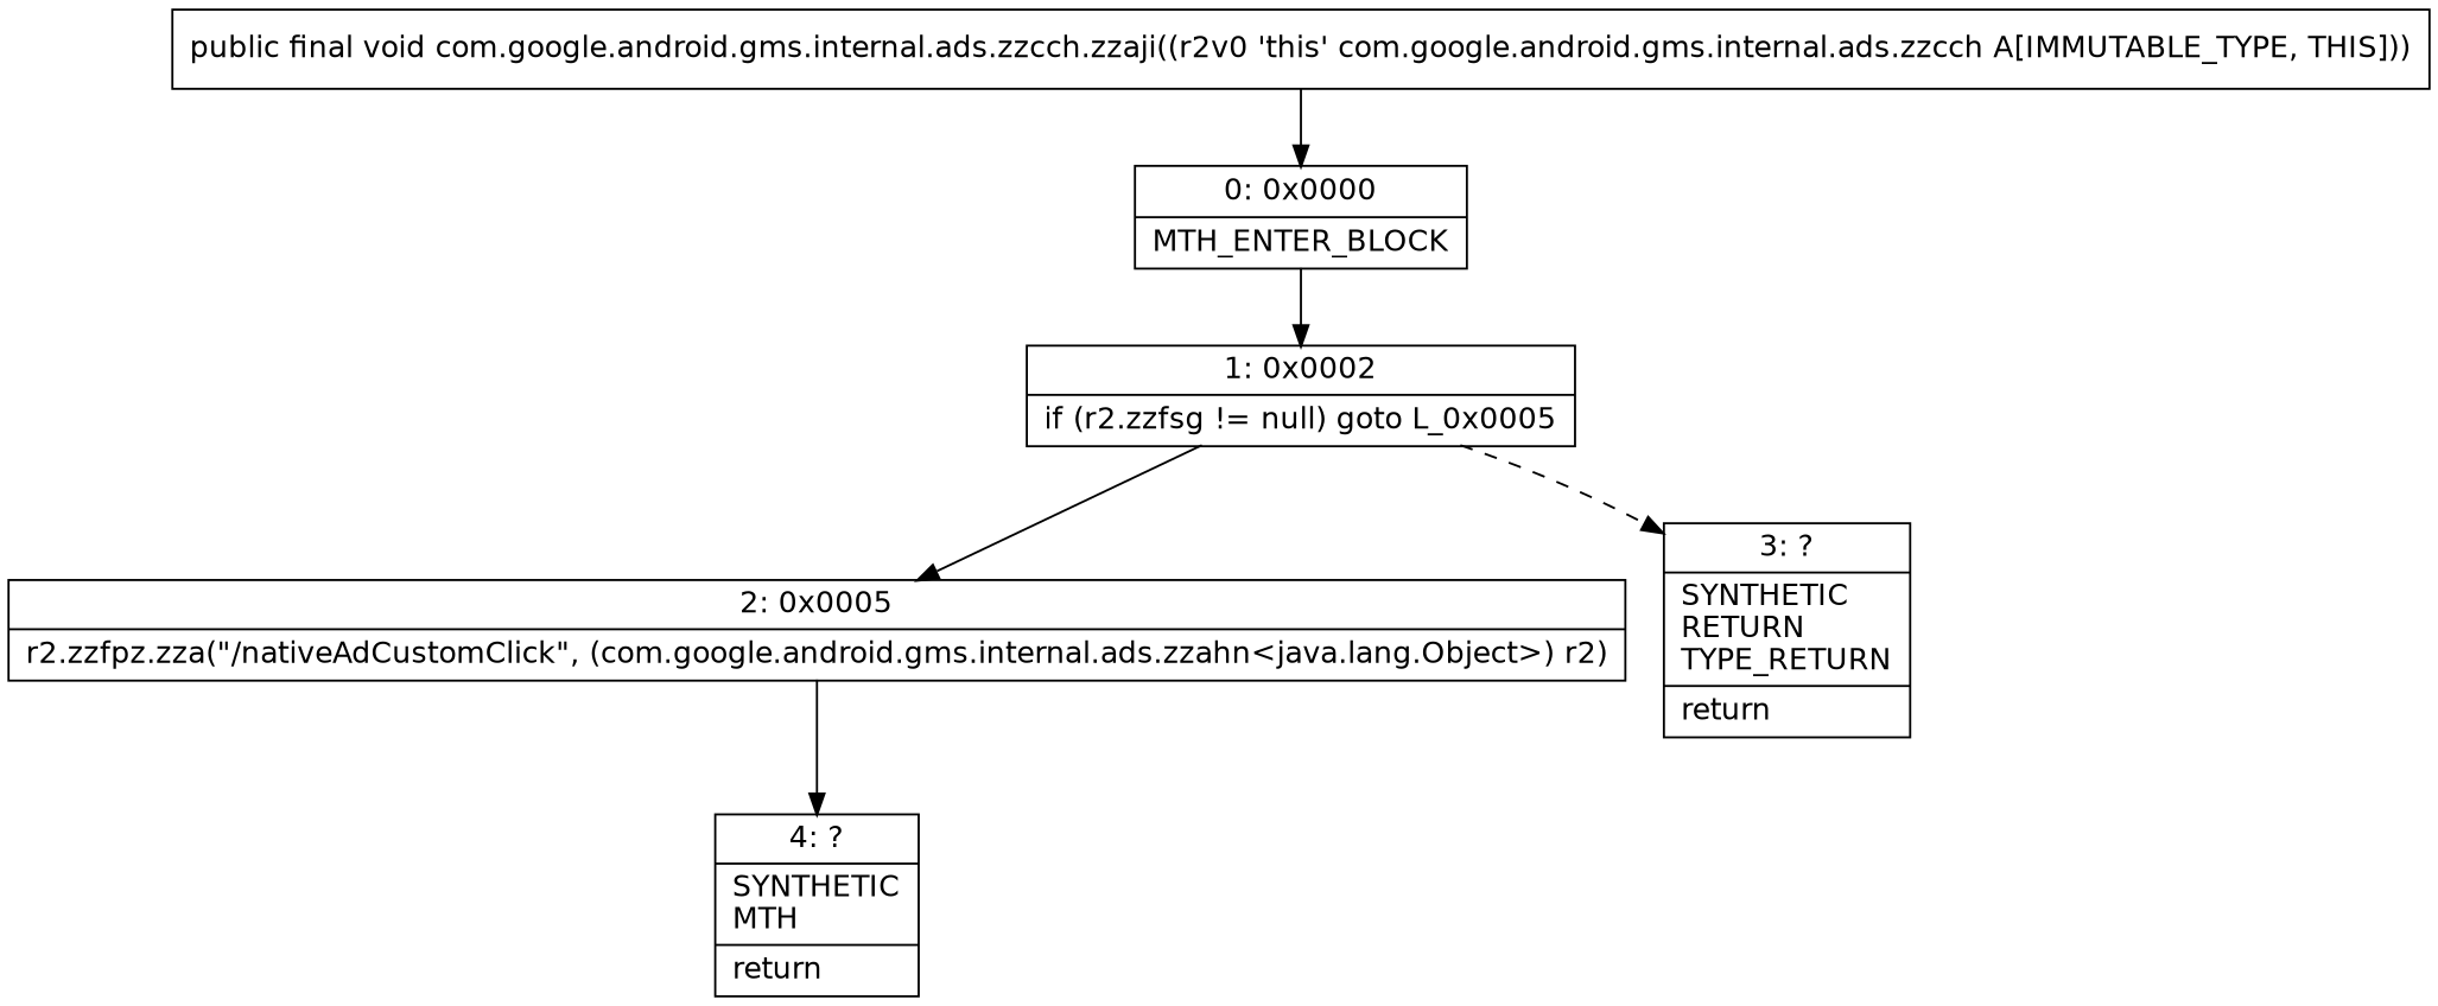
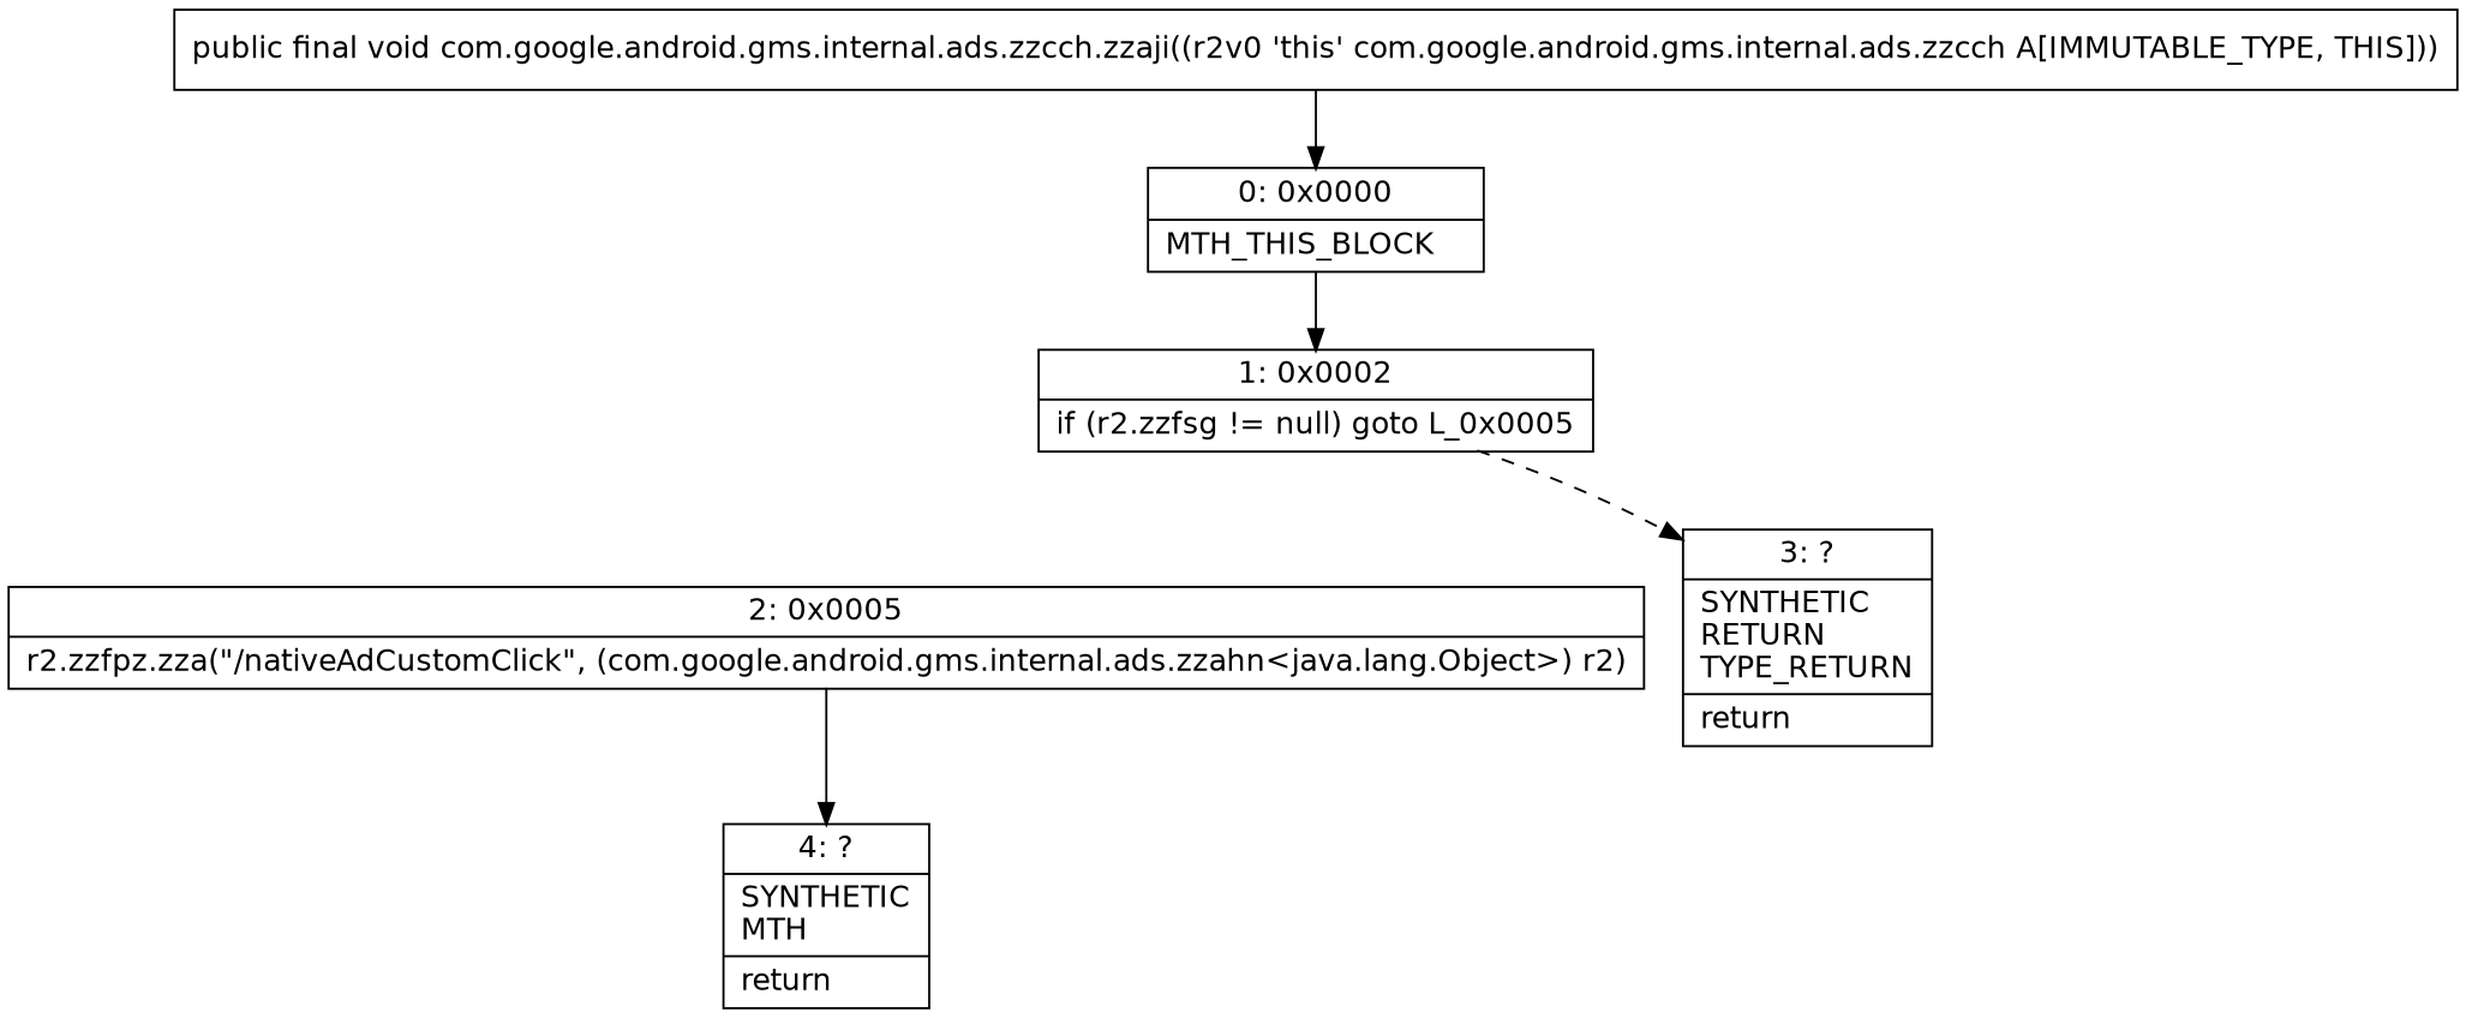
  digraph {
    fontname="DejaVu Sans"
    node [fontname="DejaVu Sans" shape=record]
    edge [fontname="DejaVu Sans"]
-   n1 [label="{0\:\ 0x0000|MTH_ENTER_BLOCK\l}"]
+   n1 [label="{0\:\ 0x0000|MTH_THIS_BLOCK\l}"]
    n2 [label="{1\:\ 0x0002|if (r2.zzfsg != null) goto L_0x0005\l}"]
    n3 [label="{2\:\ 0x0005|r2.zzfpz.zza(\"\/nativeAdCustomClick\", (com.google.android.gms.internal.ads.zzahn\<java.lang.Object\>) r2)\l}"]
    n4 [label="{3\:\ ?|SYNTHETIC\lRETURN\lTYPE_RETURN\l|return\l}"]
    n5 [label="{4\:\ ?|SYNTHETIC\lMTH\l|return\l}"]
    n6 [label="{public final void com.google.android.gms.internal.ads.zzcch.zzaji((r2v0 'this' com.google.android.gms.internal.ads.zzcch A[IMMUTABLE_TYPE, THIS])) }"]
    n1 -> n2
-   n2 -> n3
    n2 -> n4 [style=dashed]
    n3 -> n5
    n6 -> n1
  }
